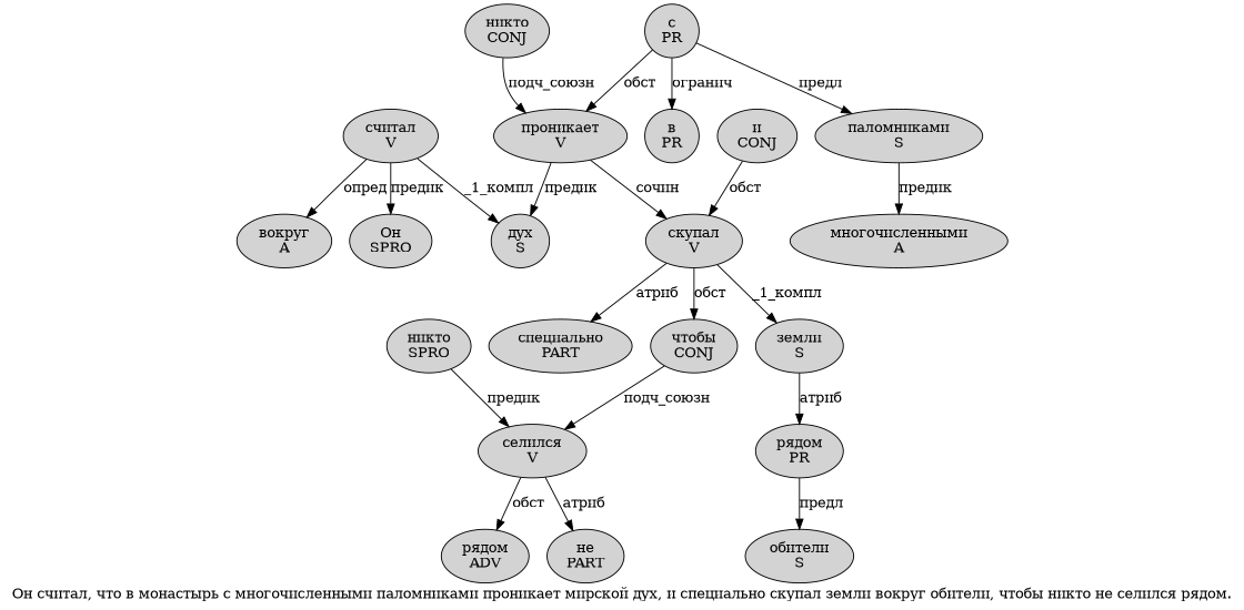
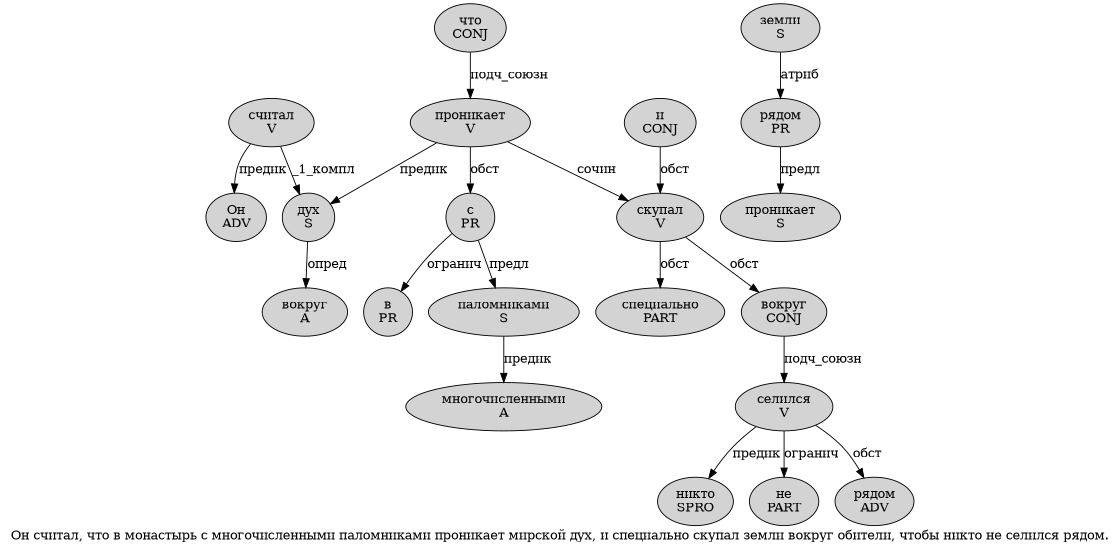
  digraph {
    label="Он считал, что в монастырь с многочисленными паломниками проникает мирской дух, и специально скупал земли вокруг обители, чтобы никто не селился рядом."
    node [fillcolor=lightgray penwidth=1 shape=ellipse style=filled]
-   n1 [label="Он\nSPRO"]
+   n1 [label="Он\nADV"]
    n2 [label="считал\nV"]
    n3 [label="дух\nS"]
-   n4 [label="никто\nCONJ"]
+   n4 [label="что\nCONJ"]
    n5 [label="проникает\nV"]
    n6 [label="с\nPR"]
    n7 [label="скупал\nV"]
    n8 [label="в\nPR"]
    n9 [label="паломниками\nS"]
    n10 [label="многочисленными\nA"]
    n11 [label="вокруг\nA"]
    n12 [label="и\nCONJ"]
    n13 [label="специально\nPART"]
    n14 [label="земли\nS"]
-   n15 [label="чтобы\nCONJ"]
+   n15 [label="вокруг\nCONJ"]
    n16 [label="рядом\nPR"]
    n17 [label="селился\nV"]
-   n18 [label="обители\nS"]
+   n18 [label="проникает\nS"]
    n19 [label="никто\nSPRO"]
    n20 [label="не\nPART"]
    n21 [label="рядом\nADV"]
    n2 -> n1 [label="предик"]
    n2 -> n3 [label="_1_компл"]
-   n2 -> n11 [label="опред"]
+   n3 -> n11 [label="опред"]
    n4 -> n5 [label="подч_союзн"]
    n5 -> n3 [label="предик"]
-   n6 -> n5 [label="обст"]
+   n5 -> n6 [label="обст"]
    n5 -> n7 [label="сочин"]
    n6 -> n8 [label="огранич"]
    n6 -> n9 [label="предл"]
-   n7 -> n13 [label="атриб"]
-   n7 -> n14 [label="_1_компл"]
+   n7 -> n13 [label="обст"]
    n7 -> n15 [label="обст"]
    n9 -> n10 [label="предик"]
    n12 -> n7 [label="обст"]
    n14 -> n16 [label="атриб"]
    n15 -> n17 [label="подч_союзн"]
    n16 -> n18 [label="предл"]
-   n19 -> n17 [label="предик"]
-   n17 -> n20 [label="атриб"]
+   n17 -> n19 [label="предик"]
+   n17 -> n20 [label="огранич"]
    n17 -> n21 [label="обст"]
  }
